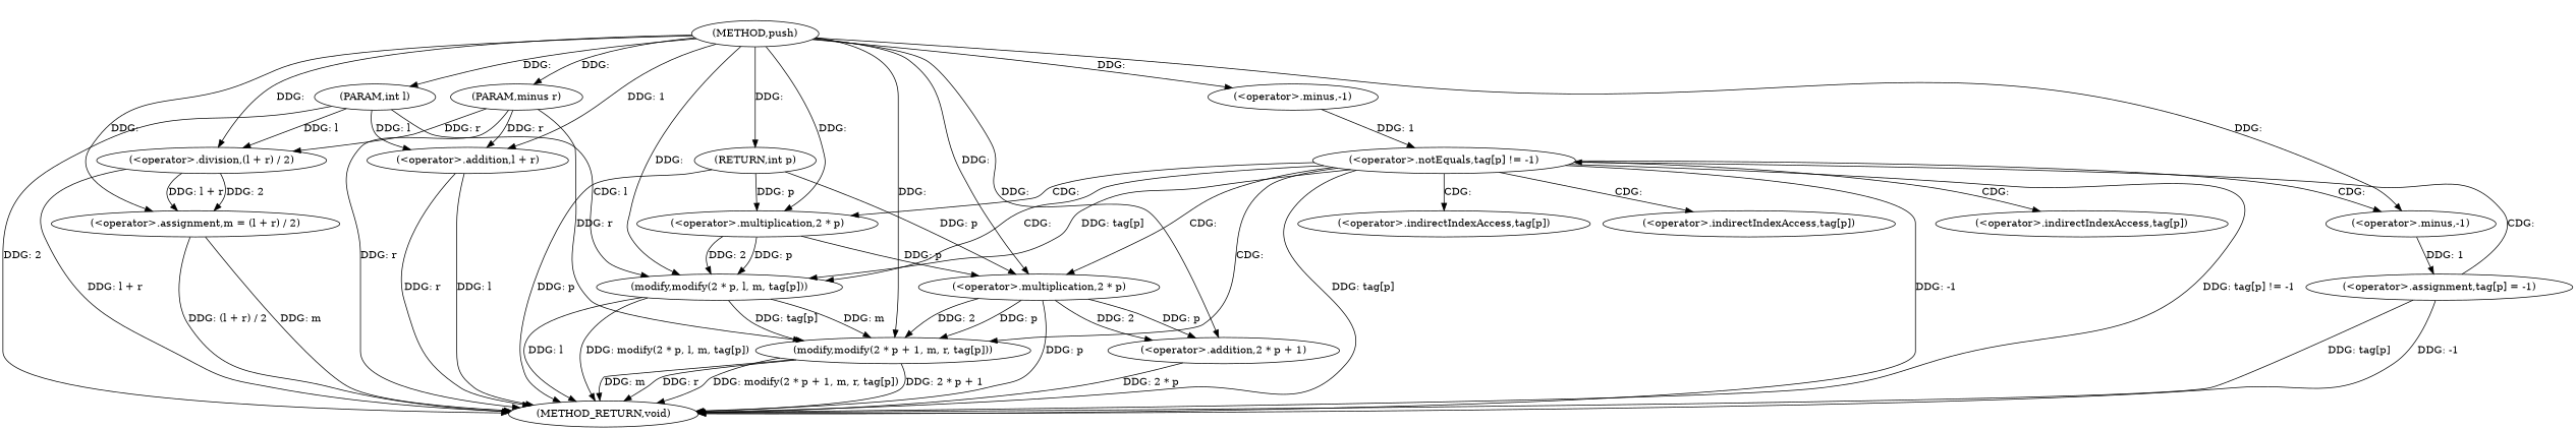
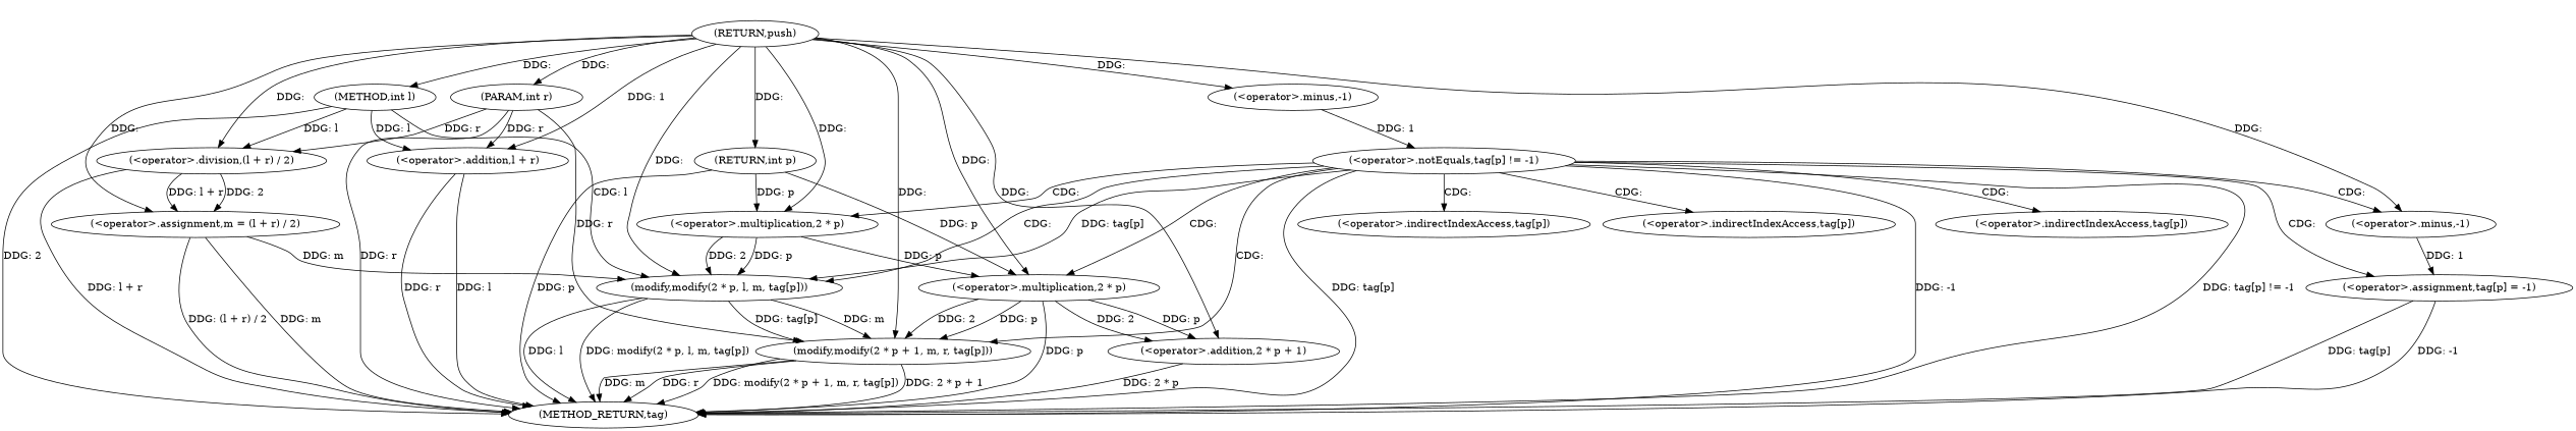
  digraph {
    fontname="DejaVu Serif"
    node [fontname="DejaVu Serif"]
    edge [fontname="DejaVu Serif"]
-   n1 [label="(METHOD,push)"]
+   n1 [label="(RETURN,push)"]
    n2 [label="(RETURN,int p)"]
-   n3 [label="(PARAM,int l)"]
-   n4 [label="(PARAM,minus r)"]
+   n3 [label="(METHOD,int l)"]
+   n4 [label="(PARAM,int r)"]
    n5 [label="(<operator>.assignment,m = (l + r) / 2)"]
    n6 [label="(<operator>.division,(l + r) / 2)"]
    n7 [label="(modify,modify(2 * p, l, m, tag[p]))"]
    n8 [label="(modify,modify(2 * p + 1, m, r, tag[p]))"]
    n9 [label="(<operator>.addition,l + r)"]
    n10 [label="(<operator>.minus,-1)"]
    n11 [label="(<operator>.multiplication,2 * p)"]
    n12 [label="(<operator>.addition,2 * p + 1)"]
    n13 [label="(<operator>.minus,-1)"]
    n14 [label="(<operator>.multiplication,2 * p)"]
-   n15 [label="(METHOD_RETURN,void)"]
+   n15 [label="(METHOD_RETURN,tag)"]
    n16 [label="(<operator>.notEquals,tag[p] != -1)"]
    n17 [label="(<operator>.assignment,tag[p] = -1)"]
    n18 [label="(<operator>.indirectIndexAccess,tag[p])"]
    n19 [label="(<operator>.indirectIndexAccess,tag[p])"]
    n20 [label="(<operator>.indirectIndexAccess,tag[p])"]
    n1 -> n2 [label="DDG: "]
    n1 -> n3 [label="DDG: "]
    n1 -> n4 [label="DDG: "]
    n1 -> n5 [label="DDG: "]
    n1 -> n6 [label="DDG: "]
    n1 -> n7 [label="DDG: "]
    n1 -> n8 [label="DDG: "]
    n1 -> n9 [label="DDG: 1"]
    n1 -> n10 [label="DDG: "]
    n1 -> n11 [label="DDG: "]
    n1 -> n12 [label="DDG: "]
    n1 -> n13 [label="DDG: "]
    n1 -> n14 [label="DDG: "]
    n2 -> n11 [label="DDG: p"]
    n2 -> n14 [label="DDG: p"]
    n2 -> n15 [label="DDG: p"]
    n3 -> n6 [label="DDG: l"]
    n3 -> n7 [label="CDG: l"]
    n3 -> n9 [label="DDG: l"]
    n3 -> n15 [label="DDG: 2"]
    n4 -> n6 [label="DDG: r"]
    n4 -> n8 [label="DDG: r"]
    n4 -> n9 [label="DDG: r"]
    n4 -> n15 [label="DDG: r"]
+   n5 -> n7 [label="DDG: m"]
    n5 -> n15 [label="DDG: m"]
    n5 -> n15 [label="DDG: (l + r) / 2"]
    n6 -> n5 [label="DDG: l + r"]
    n6 -> n5 [label="DDG: 2"]
    n6 -> n15 [label="DDG: l + r"]
    n7 -> n8 [label="DDG: tag[p]"]
    n7 -> n8 [label="DDG: m"]
    n7 -> n15 [label="DDG: l"]
    n7 -> n15 [label="DDG: modify(2 * p, l, m, tag[p])"]
    n8 -> n15 [label="DDG: 2 * p + 1"]
    n8 -> n15 [label="DDG: m"]
    n8 -> n15 [label="DDG: r"]
    n8 -> n15 [label="DDG: modify(2 * p + 1, m, r, tag[p])"]
    n9 -> n15 [label="DDG: l"]
    n9 -> n15 [label="DDG: r"]
    n10 -> n16 [label="DDG: 1"]
    n11 -> n7 [label="DDG: p"]
    n11 -> n7 [label="DDG: 2"]
    n11 -> n14 [label="DDG: p"]
    n12 -> n15 [label="DDG: 2 * p"]
    n13 -> n17 [label="DDG: 1"]
    n14 -> n8 [label="DDG: p"]
    n14 -> n8 [label="DDG: 2"]
    n14 -> n12 [label="DDG: p"]
    n14 -> n12 [label="DDG: 2"]
    n14 -> n15 [label="DDG: p"]
    n16 -> n7 [label="DDG: tag[p]"]
    n16 -> n7 [label="CDG: "]
    n16 -> n8 [label="CDG: "]
    n16 -> n11 [label="CDG: "]
    n16 -> n13 [label="CDG: "]
    n16 -> n14 [label="CDG: "]
    n16 -> n15 [label="DDG: tag[p]"]
    n16 -> n15 [label="DDG: -1"]
    n16 -> n15 [label="DDG: tag[p] != -1"]
-   n17 -> n16 [label="CDG: "]
+   n16 -> n17 [label="CDG: "]
    n16 -> n18 [label="CDG: "]
    n16 -> n19 [label="CDG: "]
    n16 -> n20 [label="CDG: "]
    n17 -> n15 [label="DDG: tag[p]"]
    n17 -> n15 [label="DDG: -1"]
  }
